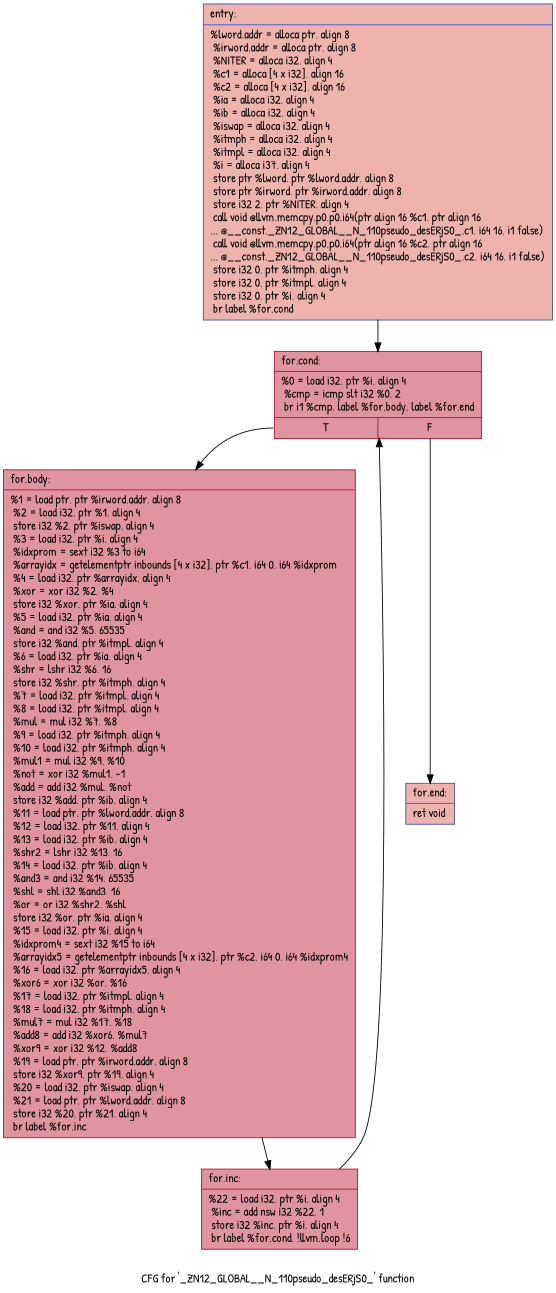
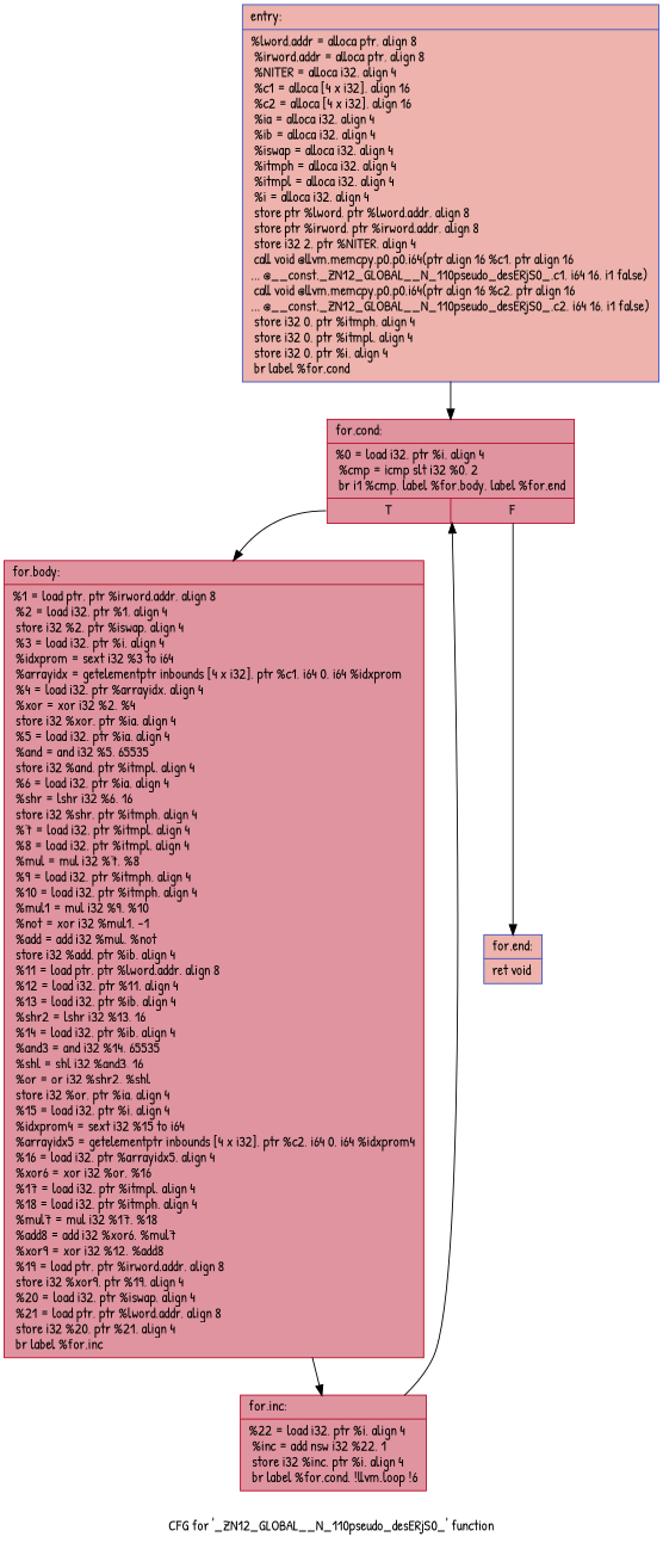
  digraph {
    label="CFG for '_ZN12_GLOBAL__N_110pseudo_desERjS0_' function"
    fontname="Patrick Hand"
    node [color="#b70d28ff" fillcolor="#b70d2870" fontname="Patrick Hand" shape=record style=filled]
    edge [fontname="Patrick Hand"]
-   n1 [color="#3d50c3ff" fillcolor="#d6524470" label="{entry:\l|  %lword.addr = alloca ptr, align 8\l  %irword.addr = alloca ptr, align 8\l  %NITER = alloca i32, align 4\l  %c1 = alloca [4 x i32], align 16\l  %c2 = alloca [4 x i32], align 16\l  %ia = alloca i32, align 4\l  %ib = alloca i32, align 4\l  %iswap = alloca i32, align 4\l  %itmph = alloca i32, align 4\l  %itmpl = alloca i32, align 4\l  %i = alloca i37, align 4\l  store ptr %lword, ptr %lword.addr, align 8\l  store ptr %irword, ptr %irword.addr, align 8\l  store i32 2, ptr %NITER, align 4\l  call void @llvm.memcpy.p0.p0.i64(ptr align 16 %c1, ptr align 16\l... @__const._ZN12_GLOBAL__N_110pseudo_desERjS0_.c1, i64 16, i1 false)\l  call void @llvm.memcpy.p0.p0.i64(ptr align 16 %c2, ptr align 16\l... @__const._ZN12_GLOBAL__N_110pseudo_desERjS0_.c2, i64 16, i1 false)\l  store i32 0, ptr %itmph, align 4\l  store i32 0, ptr %itmpl, align 4\l  store i32 0, ptr %i, align 4\l  br label %for.cond\l}"]
+   n1 [color="#3d50c3ff" fillcolor="#d6524470" label="{entry:\l|  %lword.addr = alloca ptr, align 8\l  %irword.addr = alloca ptr, align 8\l  %NITER = alloca i32, align 4\l  %c1 = alloca [4 x i32], align 16\l  %c2 = alloca [4 x i32], align 16\l  %ia = alloca i32, align 4\l  %ib = alloca i32, align 4\l  %iswap = alloca i32, align 4\l  %itmph = alloca i32, align 4\l  %itmpl = alloca i32, align 4\l  %i = alloca i32, align 4\l  store ptr %lword, ptr %lword.addr, align 8\l  store ptr %irword, ptr %irword.addr, align 8\l  store i32 2, ptr %NITER, align 4\l  call void @llvm.memcpy.p0.p0.i64(ptr align 16 %c1, ptr align 16\l... @__const._ZN12_GLOBAL__N_110pseudo_desERjS0_.c1, i64 16, i1 false)\l  call void @llvm.memcpy.p0.p0.i64(ptr align 16 %c2, ptr align 16\l... @__const._ZN12_GLOBAL__N_110pseudo_desERjS0_.c2, i64 16, i1 false)\l  store i32 0, ptr %itmph, align 4\l  store i32 0, ptr %itmpl, align 4\l  store i32 0, ptr %i, align 4\l  br label %for.cond\l}"]
    n2 [label="{for.cond:\l|  %0 = load i32, ptr %i, align 4\l  %cmp = icmp slt i32 %0, 2\l  br i1 %cmp, label %for.body, label %for.end\l|{<s0>T|<s1>F}}"]
    n3 [label="{for.body:\l|  %1 = load ptr, ptr %irword.addr, align 8\l  %2 = load i32, ptr %1, align 4\l  store i32 %2, ptr %iswap, align 4\l  %3 = load i32, ptr %i, align 4\l  %idxprom = sext i32 %3 to i64\l  %arrayidx = getelementptr inbounds [4 x i32], ptr %c1, i64 0, i64 %idxprom\l  %4 = load i32, ptr %arrayidx, align 4\l  %xor = xor i32 %2, %4\l  store i32 %xor, ptr %ia, align 4\l  %5 = load i32, ptr %ia, align 4\l  %and = and i32 %5, 65535\l  store i32 %and, ptr %itmpl, align 4\l  %6 = load i32, ptr %ia, align 4\l  %shr = lshr i32 %6, 16\l  store i32 %shr, ptr %itmph, align 4\l  %7 = load i32, ptr %itmpl, align 4\l  %8 = load i32, ptr %itmpl, align 4\l  %mul = mul i32 %7, %8\l  %9 = load i32, ptr %itmph, align 4\l  %10 = load i32, ptr %itmph, align 4\l  %mul1 = mul i32 %9, %10\l  %not = xor i32 %mul1, -1\l  %add = add i32 %mul, %not\l  store i32 %add, ptr %ib, align 4\l  %11 = load ptr, ptr %lword.addr, align 8\l  %12 = load i32, ptr %11, align 4\l  %13 = load i32, ptr %ib, align 4\l  %shr2 = lshr i32 %13, 16\l  %14 = load i32, ptr %ib, align 4\l  %and3 = and i32 %14, 65535\l  %shl = shl i32 %and3, 16\l  %or = or i32 %shr2, %shl\l  store i32 %or, ptr %ia, align 4\l  %15 = load i32, ptr %i, align 4\l  %idxprom4 = sext i32 %15 to i64\l  %arrayidx5 = getelementptr inbounds [4 x i32], ptr %c2, i64 0, i64 %idxprom4\l  %16 = load i32, ptr %arrayidx5, align 4\l  %xor6 = xor i32 %or, %16\l  %17 = load i32, ptr %itmpl, align 4\l  %18 = load i32, ptr %itmph, align 4\l  %mul7 = mul i32 %17, %18\l  %add8 = add i32 %xor6, %mul7\l  %xor9 = xor i32 %12, %add8\l  %19 = load ptr, ptr %irword.addr, align 8\l  store i32 %xor9, ptr %19, align 4\l  %20 = load i32, ptr %iswap, align 4\l  %21 = load ptr, ptr %lword.addr, align 8\l  store i32 %20, ptr %21, align 4\l  br label %for.inc\l}"]
    n4 [color="#3d50c3ff" fillcolor="#d6524470" label="{for.end:\l|  ret void\l}"]
    n5 [label="{for.inc:\l|  %22 = load i32, ptr %i, align 4\l  %inc = add nsw i32 %22, 1\l  store i32 %inc, ptr %i, align 4\l  br label %for.cond, !llvm.loop !6\l}"]
    n1 -> n2
    n2 -> n3 [tailport=s0]
    n2 -> n4 [tailport=s1]
    n3 -> n5
    n5 -> n2
  }
